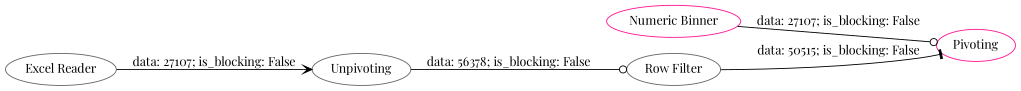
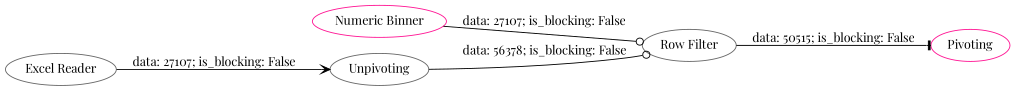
  digraph {
    fontname="Playfair Display"
    rankdir=LR
    node [color=gray40 fontname="Playfair Display"]
    edge [arrowhead=odot fontname="Playfair Display"]
    n1 [color=deeppink label="Numeric Binner"]
    n2 [label="Row Filter"]
    n3 [color=deeppink label=Pivoting]
    n4 [label=Unpivoting]
    n5 [label="Excel Reader"]
-   n1 -> n3 [label="data: 27107; is_blocking: False"]
+   n1 -> n2 [label="data: 27107; is_blocking: False"]
    n2 -> n3 [arrowhead=tee label="data: 50515; is_blocking: False"]
    n4 -> n2 [label="data: 56378; is_blocking: False"]
    n5 -> n4 [arrowhead=vee label="data: 27107; is_blocking: False"]
  }
